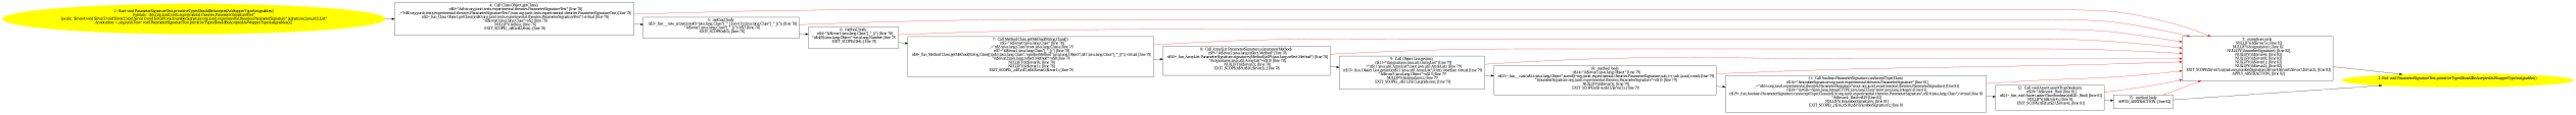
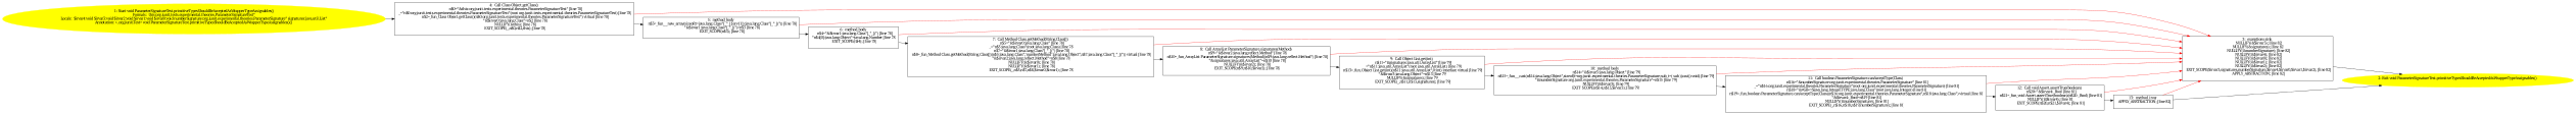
  digraph {
    rankdir=LR
    fontname="PT Serif"
    node [fontname="PT Serif" shape=box]
    edge [fontname="PT Serif"]
    n1 [color=yellow label="1: Start void ParameterSignatureTest.primitiveTypesShouldBeAcceptedAsWrapperTypeAssignables()\nFormals:  this:org.junit.tests.experimental.theories.ParameterSignatureTest*\nLocals:  $irvar4:void $irvar3:void $irvar2:void $irvar1:void $irvar0:void numberSignature:org.junit.experimental.theories.ParameterSignature* signatures:java.util.List*\nAnnotation: <_org.junit.Test> void ParameterSignatureTest.primitiveTypesShouldBeAcceptedAsWrapperTypeAssignables()() \n  " style=filled shape=""]
    n2 [label="4:  Call Class Object.getClass() \n   n$0=*&this:org.junit.tests.experimental.theories.ParameterSignatureTest* [line 78]\n  _=*n$0:org.junit.tests.experimental.theories.ParameterSignatureTest*(root org.junit.tests.experimental.theories.ParameterSignatureTest) [line 78]\n  n$2=_fun_Class Object.getClass()(n$0:org.junit.tests.experimental.theories.ParameterSignatureTest*) virtual [line 78]\n  *&$irvar0:java.lang.Class*=n$2 [line 78]\n  NULLIFY(&this); [line 78]\n  EXIT_SCOPE(_,n$0,n$2,this); [line 78]\n "]
    n3 [label="3:  exceptions sink \n   NULLIFY(&$irvar3); [line 82]\n  NULLIFY(&signatures); [line 82]\n  NULLIFY(&numberSignature); [line 82]\n  NULLIFY(&$irvar4); [line 82]\n  NULLIFY(&$irvar0); [line 82]\n  NULLIFY(&$irvar1); [line 82]\n  NULLIFY(&$irvar2); [line 82]\n  EXIT_SCOPE($irvar3,signatures,numberSignature,$irvar4,$irvar0,$irvar1,$irvar2); [line 82]\n  APPLY_ABSTRACTION; [line 82]\n "]
    n4 [label="5:  method_body \n   n$3=_fun___new_array(sizeof(t=java.lang.Class*[_*_];len=[1]):java.lang.Class*[_*_](*)) [line 78]\n  *&$irvar1:java.lang.Class*[_*_](*)=n$3 [line 78]\n  EXIT_SCOPE(n$3); [line 78]\n "]
    n5 [color=yellow label="2: Exit void ParameterSignatureTest.primitiveTypesShouldBeAcceptedAsWrapperTypeAssignables() \n  " style=filled shape=""]
    n6 [label="6:  method_body \n   n$4=*&$irvar1:java.lang.Class*[_*_](*) [line 78]\n  *n$4[0]:java.lang.Object*=java.lang.Number [line 78]\n  EXIT_SCOPE(n$4); [line 78]\n "]
    n7 [label="7:  Call Method Class.getMethod(String,Class[]) \n   n$5=*&$irvar0:java.lang.Class* [line 78]\n  _=*n$5:java.lang.Class*(root java.lang.Class) [line 78]\n  n$7=*&$irvar1:java.lang.Class*[_*_](*) [line 78]\n  n$8=_fun_Method Class.getMethod(String,Class[])(n$5:java.lang.Class*,\"numberMethod\":java.lang.Object*,n$7:java.lang.Class*[_*_](*)) virtual [line 78]\n  *&$irvar2:java.lang.reflect.Method*=n$8 [line 78]\n  NULLIFY(&$irvar0); [line 78]\n  NULLIFY(&$irvar1); [line 78]\n  EXIT_SCOPE(_,n$5,n$7,n$8,$irvar0,$irvar1); [line 78]\n "]
    n8 [label="8:  Call ArrayList ParameterSignature.signatures(Method) \n   n$9=*&$irvar2:java.lang.reflect.Method* [line 78]\n  n$10=_fun_ArrayList ParameterSignature.signatures(Method)(n$9:java.lang.reflect.Method*) [line 78]\n  *&signatures:java.util.ArrayList*=n$10 [line 78]\n  NULLIFY(&$irvar2); [line 78]\n  EXIT_SCOPE(n$9,n$10,$irvar2); [line 78]\n "]
    n9 [label="9:  Call Object List.get(int) \n   n$11=*&signatures:java.util.ArrayList* [line 79]\n  _=*n$11:java.util.ArrayList*(root java.util.ArrayList) [line 79]\n  n$13=_fun_Object List.get(int)(n$11:java.util.ArrayList*,0:int) interface virtual [line 79]\n  *&$irvar3:java.lang.Object*=n$13 [line 79]\n  NULLIFY(&signatures); [line 79]\n  EXIT_SCOPE(_,n$11,n$13,signatures); [line 79]\n "]
    n10 [label="10:  method_body \n   n$14=*&$irvar3:java.lang.Object* [line 79]\n  n$15=_fun___cast(n$14:java.lang.Object*,sizeof(t=org.junit.experimental.theories.ParameterSignature;sub_t=( sub )(cast)):void) [line 79]\n  *&numberSignature:org.junit.experimental.theories.ParameterSignature*=n$15 [line 79]\n  NULLIFY(&$irvar3); [line 79]\n  EXIT_SCOPE(n$14,n$15,$irvar3); [line 79]\n "]
    n11 [label="11:  Call boolean ParameterSignature.canAcceptType(Class) \n   n$16=*&numberSignature:org.junit.experimental.theories.ParameterSignature* [line 81]\n  _=*n$16:org.junit.experimental.theories.ParameterSignature*(root org.junit.experimental.theories.ParameterSignature) [line 81]\n  n$18=*&#GB<>$java.lang.Integer.TYPE:java.lang.Class*(root java.lang.Integer) [line 81]\n  n$19=_fun_boolean ParameterSignature.canAcceptType(Class)(n$16:org.junit.experimental.theories.ParameterSignature*,n$18:java.lang.Class*) virtual [line 81]\n  *&$irvar4:_Bool=n$19 [line 81]\n  NULLIFY(&numberSignature); [line 81]\n  EXIT_SCOPE(_,n$16,n$18,n$19,numberSignature); [line 81]\n "]
    n12 [label="12:  Call void Assert.assertTrue(boolean) \n   n$20=*&$irvar4:_Bool [line 81]\n  n$21=_fun_void Assert.assertTrue(boolean)(n$20:_Bool) [line 81]\n  NULLIFY(&$irvar4); [line 81]\n  EXIT_SCOPE(n$20,n$21,$irvar4); [line 81]\n "]
-   n13 [label="13:  method_body \n   APPLY_ABSTRACTION; [line 82]\n "]
+   n13 [label="13:  method_irvar \n   APPLY_ABSTRACTION; [line 82]\n "]
    n1 -> n2
    n2 -> n3 [color=red]
    n2 -> n4
    n3 -> n5
    n4 -> n3 [color=red]
    n4 -> n6
    n6 -> n3 [color=red]
    n6 -> n7
    n7 -> n3 [color=red]
    n7 -> n8
    n8 -> n3 [color=red]
    n8 -> n9
    n9 -> n3 [color=red]
    n9 -> n10
    n10 -> n3 [color=red]
    n10 -> n11
    n11 -> n3 [color=red]
    n11 -> n12
    n12 -> n3 [color=red]
    n12 -> n13
    n13 -> n3 [color=red]
    n13 -> n5
  }
